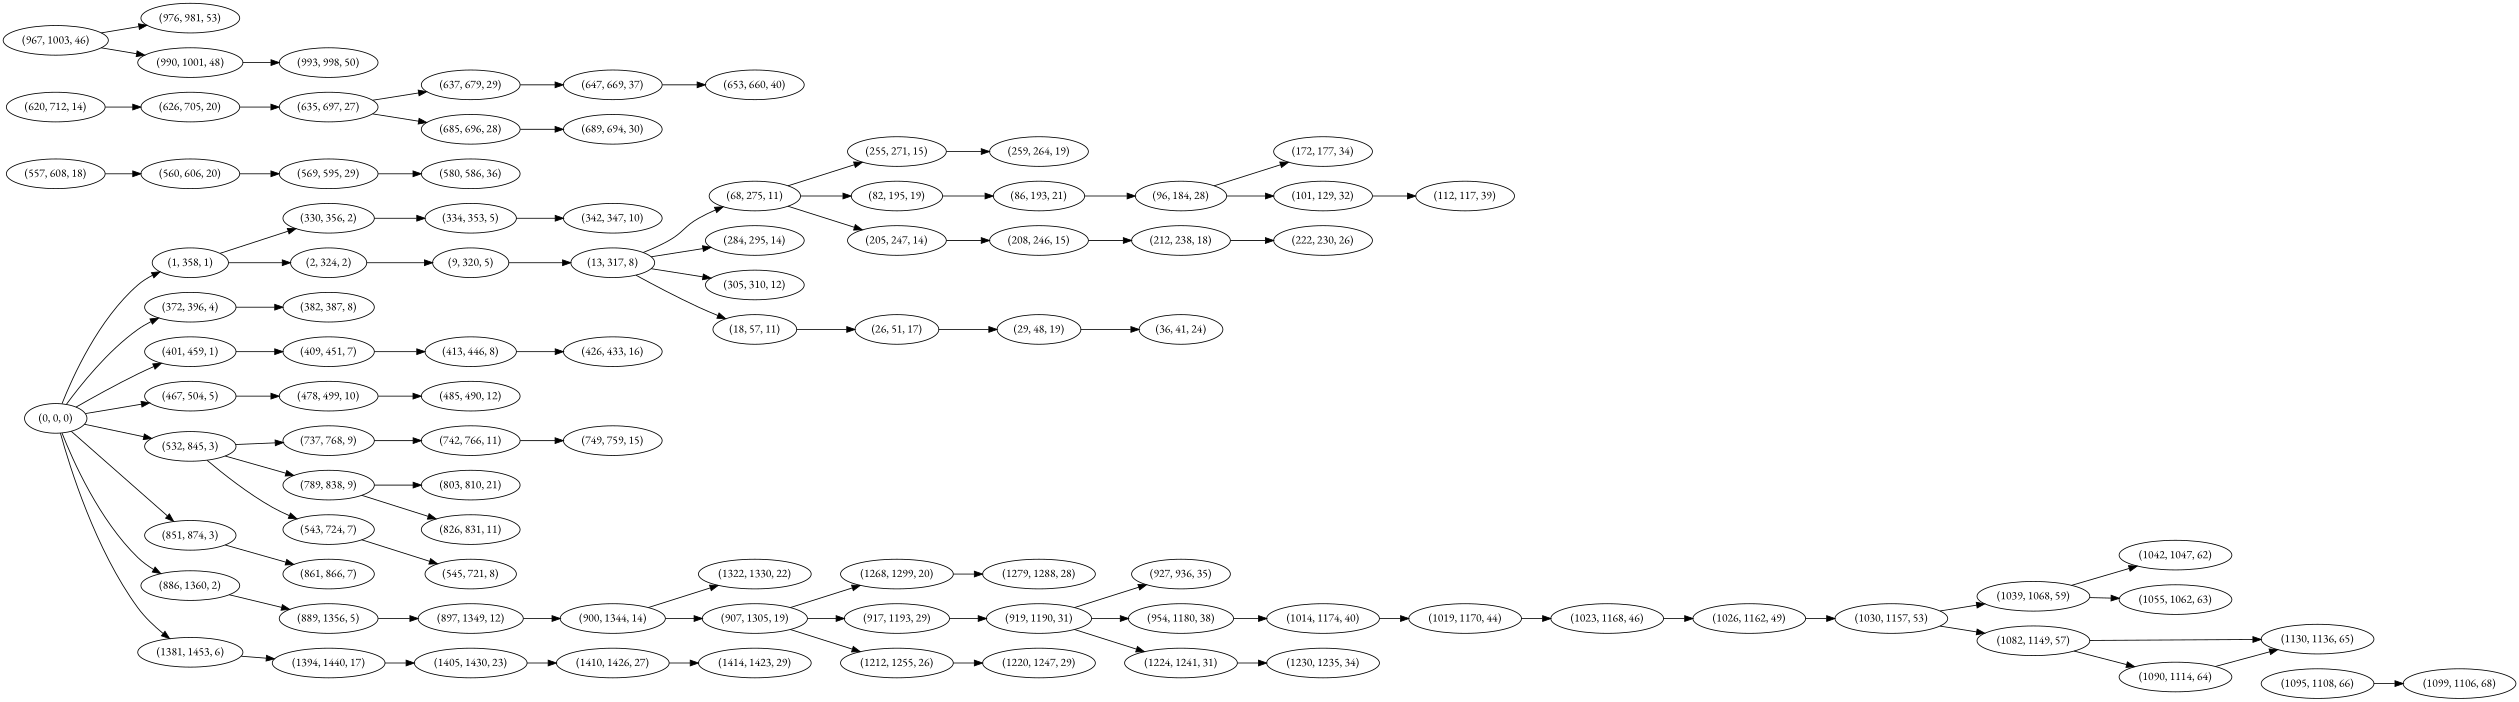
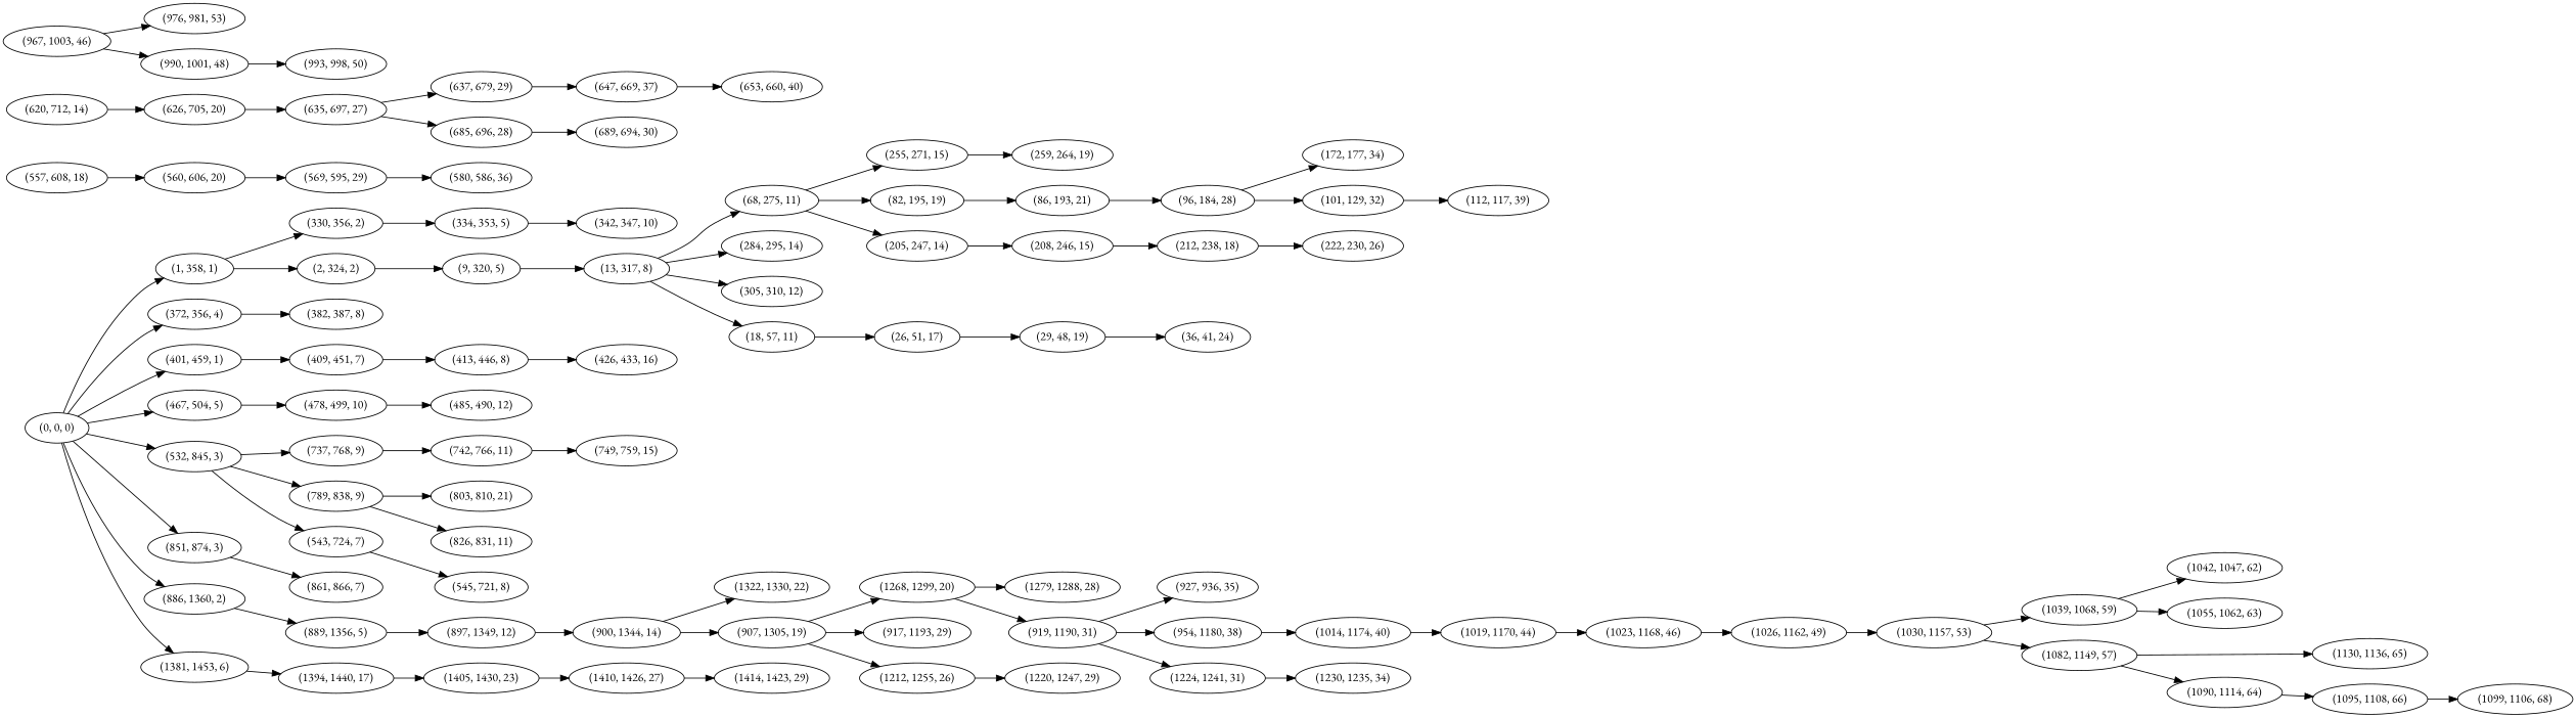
  digraph {
    fontname="EB Garamond"
    rankdir=LR
    node [fontname="EB Garamond"]
    edge [fontname="EB Garamond"]
    "(0, 0, 0)"
    "(1, 358, 1)"
-   "(372, 396, 4)"
+   "(372, 396, 4)" [label="(372, 356, 4)"]
    "(401, 459, 1)"
    "(467, 504, 5)"
    "(532, 845, 3)"
    "(851, 874, 3)"
    "(886, 1360, 2)"
    "(1381, 1453, 6)"
    "(2, 324, 2)"
    "(330, 356, 2)"
    "(382, 387, 8)"
    "(409, 451, 7)"
    "(478, 499, 10)"
    "(543, 724, 7)"
    "(737, 768, 9)"
    "(789, 838, 9)"
    "(861, 866, 7)"
    "(889, 1356, 5)"
    "(1394, 1440, 17)"
    "(9, 320, 5)"
    "(334, 353, 5)"
    "(13, 317, 8)"
    "(18, 57, 11)"
    "(68, 275, 11)"
    "(284, 295, 14)"
    "(305, 310, 12)"
    "(26, 51, 17)"
    "(82, 195, 19)"
    "(205, 247, 14)"
    "(255, 271, 15)"
    "(29, 48, 19)"
    "(36, 41, 24)"
    "(86, 193, 21)"
    "(208, 246, 15)"
    "(259, 264, 19)"
    "(96, 184, 28)"
    "(101, 129, 32)"
    "(172, 177, 34)"
    "(112, 117, 39)"
    "(212, 238, 18)"
    "(222, 230, 26)"
    "(342, 347, 10)"
    "(413, 446, 8)"
    "(426, 433, 16)"
    "(485, 490, 12)"
    "(545, 721, 8)"
    "(742, 766, 11)"
    "(803, 810, 21)"
    "(826, 831, 11)"
    "(557, 608, 18)"
    "(560, 606, 20)"
    "(620, 712, 14)"
    "(626, 705, 20)"
    "(569, 595, 29)"
    "(580, 586, 36)"
    "(635, 697, 27)"
    "(637, 679, 29)"
    "(685, 696, 28)"
    "(647, 669, 37)"
    "(689, 694, 30)"
    "(653, 660, 40)"
    "(749, 759, 15)"
    "(897, 1349, 12)"
    "(900, 1344, 14)"
    "(907, 1305, 19)"
    "(1322, 1330, 22)"
    "(917, 1193, 29)"
    "(1212, 1255, 26)"
    "(1268, 1299, 20)"
    "(919, 1190, 31)"
    "(1220, 1247, 29)"
    "(1279, 1288, 28)"
    "(927, 936, 35)"
    "(954, 1180, 38)"
    "(1224, 1241, 31)"
    "(1014, 1174, 40)"
    "(1019, 1170, 44)"
    "(967, 1003, 46)"
    "(976, 981, 53)"
    "(990, 1001, 48)"
    "(993, 998, 50)"
    "(1023, 1168, 46)"
    "(1026, 1162, 49)"
    "(1030, 1157, 53)"
    "(1039, 1068, 59)"
    "(1082, 1149, 57)"
    "(1042, 1047, 62)"
    "(1055, 1062, 63)"
    "(1090, 1114, 64)"
    "(1130, 1136, 65)"
    "(1095, 1108, 66)"
    "(1099, 1106, 68)"
    "(1230, 1235, 34)"
    "(1405, 1430, 23)"
    "(1410, 1426, 27)"
    "(1414, 1423, 29)"
    "(0, 0, 0)" -> "(1, 358, 1)"
    "(0, 0, 0)" -> "(372, 396, 4)"
    "(0, 0, 0)" -> "(401, 459, 1)"
    "(0, 0, 0)" -> "(467, 504, 5)"
    "(0, 0, 0)" -> "(532, 845, 3)"
    "(0, 0, 0)" -> "(851, 874, 3)"
    "(0, 0, 0)" -> "(886, 1360, 2)"
    "(0, 0, 0)" -> "(1381, 1453, 6)"
    "(1, 358, 1)" -> "(2, 324, 2)"
    "(1, 358, 1)" -> "(330, 356, 2)"
    "(372, 396, 4)" -> "(382, 387, 8)"
    "(401, 459, 1)" -> "(409, 451, 7)"
    "(467, 504, 5)" -> "(478, 499, 10)"
    "(532, 845, 3)" -> "(543, 724, 7)"
    "(532, 845, 3)" -> "(737, 768, 9)"
    "(532, 845, 3)" -> "(789, 838, 9)"
    "(851, 874, 3)" -> "(861, 866, 7)"
    "(886, 1360, 2)" -> "(889, 1356, 5)"
    "(1381, 1453, 6)" -> "(1394, 1440, 17)"
    "(2, 324, 2)" -> "(9, 320, 5)"
    "(330, 356, 2)" -> "(334, 353, 5)"
    "(409, 451, 7)" -> "(413, 446, 8)"
    "(478, 499, 10)" -> "(485, 490, 12)"
    "(543, 724, 7)" -> "(545, 721, 8)"
    "(737, 768, 9)" -> "(742, 766, 11)"
    "(789, 838, 9)" -> "(803, 810, 21)"
    "(789, 838, 9)" -> "(826, 831, 11)"
    "(889, 1356, 5)" -> "(897, 1349, 12)"
    "(1394, 1440, 17)" -> "(1405, 1430, 23)"
    "(9, 320, 5)" -> "(13, 317, 8)"
    "(334, 353, 5)" -> "(342, 347, 10)"
    "(13, 317, 8)" -> "(18, 57, 11)"
    "(13, 317, 8)" -> "(68, 275, 11)"
    "(13, 317, 8)" -> "(284, 295, 14)"
    "(13, 317, 8)" -> "(305, 310, 12)"
    "(18, 57, 11)" -> "(26, 51, 17)"
    "(68, 275, 11)" -> "(82, 195, 19)"
    "(68, 275, 11)" -> "(205, 247, 14)"
    "(68, 275, 11)" -> "(255, 271, 15)"
    "(26, 51, 17)" -> "(29, 48, 19)"
    "(82, 195, 19)" -> "(86, 193, 21)"
    "(205, 247, 14)" -> "(208, 246, 15)"
    "(255, 271, 15)" -> "(259, 264, 19)"
    "(29, 48, 19)" -> "(36, 41, 24)"
    "(86, 193, 21)" -> "(96, 184, 28)"
    "(208, 246, 15)" -> "(212, 238, 18)"
    "(96, 184, 28)" -> "(101, 129, 32)"
    "(96, 184, 28)" -> "(172, 177, 34)"
    "(101, 129, 32)" -> "(112, 117, 39)"
    "(212, 238, 18)" -> "(222, 230, 26)"
    "(413, 446, 8)" -> "(426, 433, 16)"
    "(742, 766, 11)" -> "(749, 759, 15)"
    "(557, 608, 18)" -> "(560, 606, 20)"
    "(560, 606, 20)" -> "(569, 595, 29)"
    "(620, 712, 14)" -> "(626, 705, 20)"
    "(626, 705, 20)" -> "(635, 697, 27)"
    "(569, 595, 29)" -> "(580, 586, 36)"
    "(635, 697, 27)" -> "(637, 679, 29)"
    "(635, 697, 27)" -> "(685, 696, 28)"
    "(637, 679, 29)" -> "(647, 669, 37)"
    "(685, 696, 28)" -> "(689, 694, 30)"
    "(647, 669, 37)" -> "(653, 660, 40)"
    "(897, 1349, 12)" -> "(900, 1344, 14)"
    "(900, 1344, 14)" -> "(907, 1305, 19)"
    "(900, 1344, 14)" -> "(1322, 1330, 22)"
    "(907, 1305, 19)" -> "(917, 1193, 29)"
    "(907, 1305, 19)" -> "(1212, 1255, 26)"
    "(907, 1305, 19)" -> "(1268, 1299, 20)"
-   "(917, 1193, 29)" -> "(919, 1190, 31)"
+   "(1268, 1299, 20)" -> "(919, 1190, 31)"
    "(1212, 1255, 26)" -> "(1220, 1247, 29)"
    "(1268, 1299, 20)" -> "(1279, 1288, 28)"
    "(919, 1190, 31)" -> "(927, 936, 35)"
    "(919, 1190, 31)" -> "(954, 1180, 38)"
    "(919, 1190, 31)" -> "(1224, 1241, 31)"
    "(954, 1180, 38)" -> "(1014, 1174, 40)"
    "(1224, 1241, 31)" -> "(1230, 1235, 34)"
    "(1014, 1174, 40)" -> "(1019, 1170, 44)"
    "(1019, 1170, 44)" -> "(1023, 1168, 46)"
    "(967, 1003, 46)" -> "(976, 981, 53)"
    "(967, 1003, 46)" -> "(990, 1001, 48)"
    "(990, 1001, 48)" -> "(993, 998, 50)"
    "(1023, 1168, 46)" -> "(1026, 1162, 49)"
    "(1026, 1162, 49)" -> "(1030, 1157, 53)"
    "(1030, 1157, 53)" -> "(1039, 1068, 59)"
    "(1030, 1157, 53)" -> "(1082, 1149, 57)"
    "(1039, 1068, 59)" -> "(1042, 1047, 62)"
    "(1039, 1068, 59)" -> "(1055, 1062, 63)"
    "(1082, 1149, 57)" -> "(1090, 1114, 64)"
    "(1082, 1149, 57)" -> "(1130, 1136, 65)"
-   "(1090, 1114, 64)" -> "(1130, 1136, 65)"
+   "(1090, 1114, 64)" -> "(1095, 1108, 66)"
    "(1095, 1108, 66)" -> "(1099, 1106, 68)"
    "(1405, 1430, 23)" -> "(1410, 1426, 27)"
    "(1410, 1426, 27)" -> "(1414, 1423, 29)"
  }
